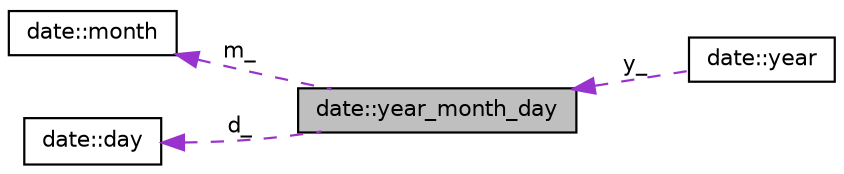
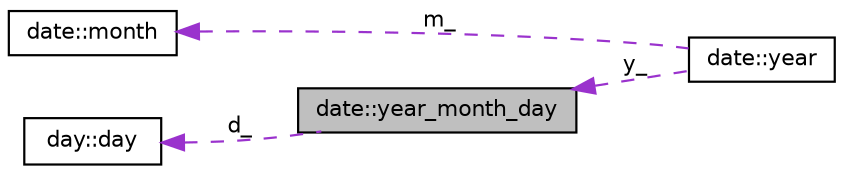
  digraph {
    rankdir=LR
    node [color=black fillcolor=white fontname=Helvetica fontsize=10 shape=record style=filled]
    edge [color=darkorchid3 dir=back fontname=Helvetica fontsize=10 labelfontname=Helvetica labelfontsize=10 style=dashed]
    n1 [fillcolor=grey75 fontcolor=black height=0.2 label="date::year_month_day" width=0.4]
    n2 [height=0.2 label="date::year" width=0.4]
-   n3 [height=0.2 label="date::day" width=0.4]
+   n3 [height=0.2 label="day::day" width=0.4]
    n4 [height=0.2 label="date::month" width=0.4]
    n1 -> n2 [label=" y_"]
    n3 -> n1 [label=" d_"]
-   n4 -> n1 [label=" m_"]
+   n4 -> n2 [label=" m_"]
  }
